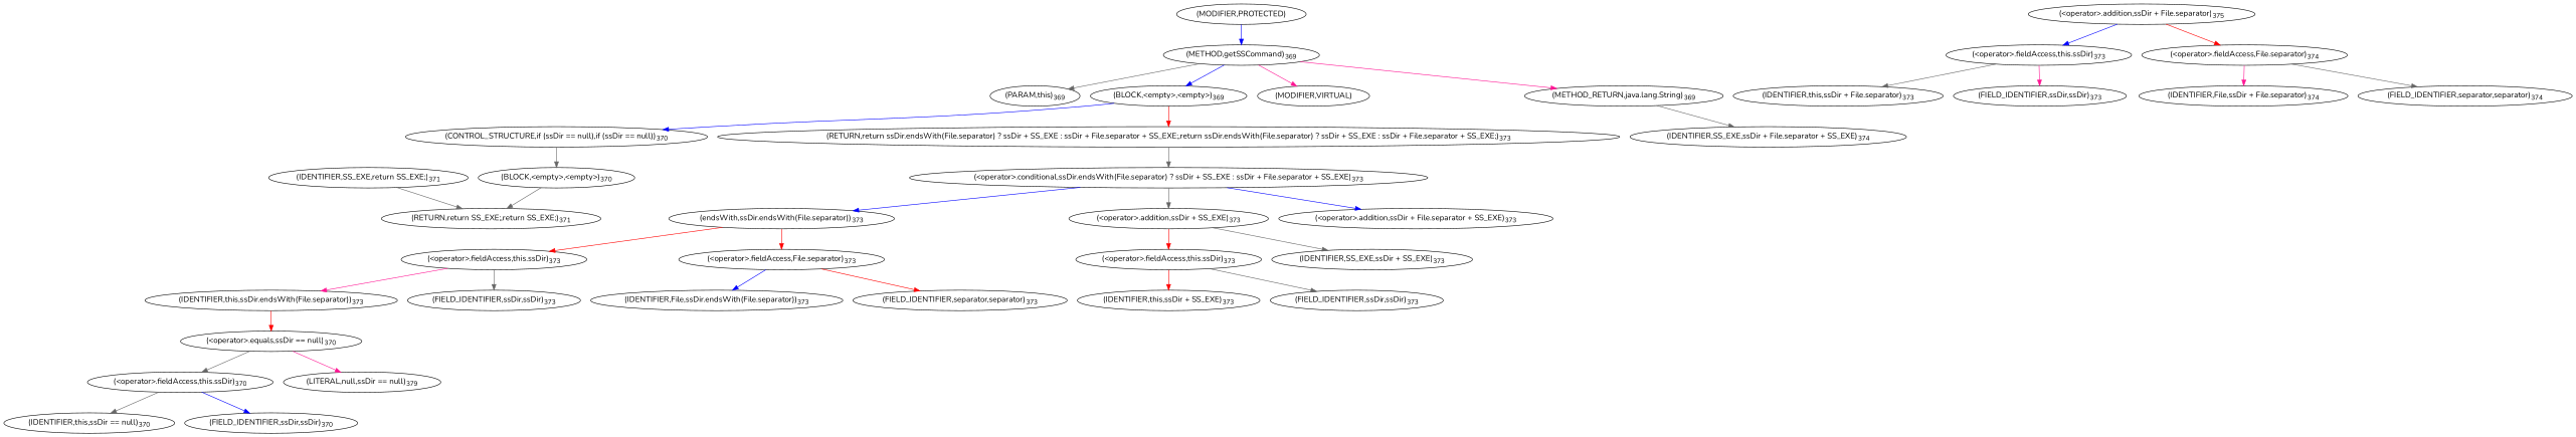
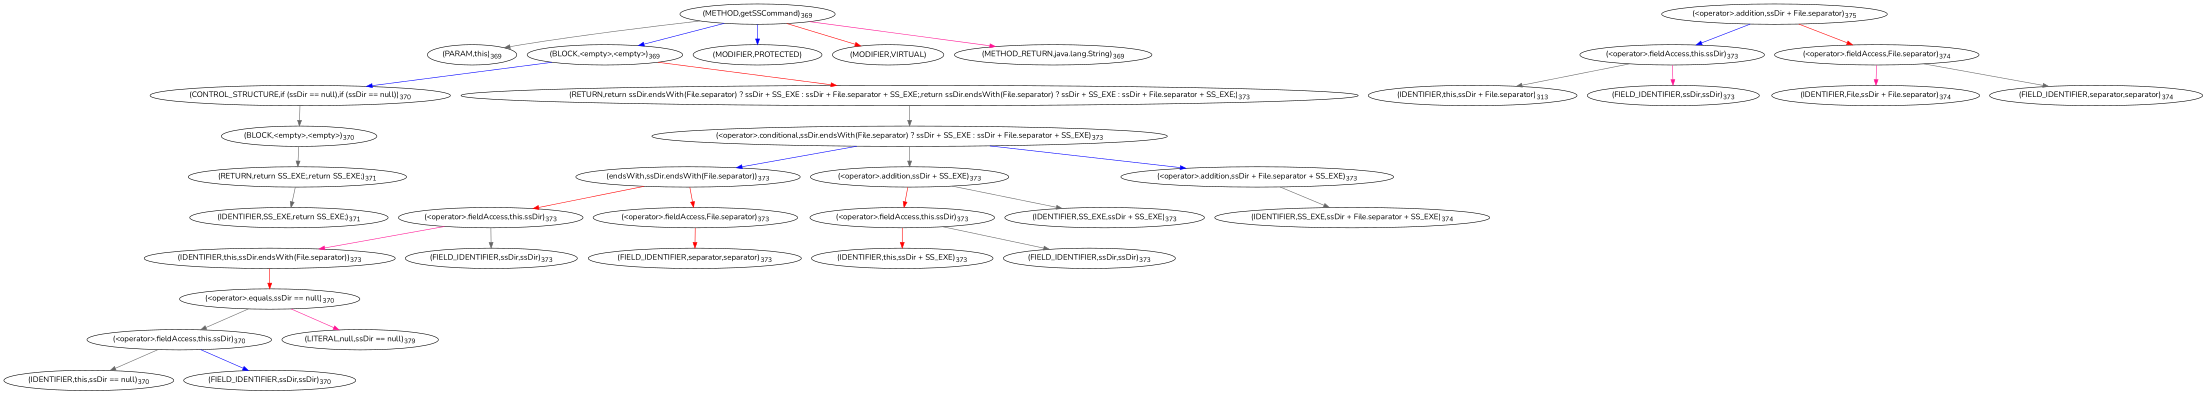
  digraph {
    fontname=Nunito
    node [fontname=Nunito]
    edge [color=gray40 fontname=Nunito]
    n1 [label=<(METHOD,getSSCommand)<SUB>369</SUB>>]
    n2 [label=<(PARAM,this)<SUB>369</SUB>>]
    n3 [label=<(BLOCK,&lt;empty&gt;,&lt;empty&gt;)<SUB>369</SUB>>]
    n4 [label=<(MODIFIER,PROTECTED)>]
    n5 [label=<(MODIFIER,VIRTUAL)>]
    n6 [label=<(METHOD_RETURN,java.lang.String)<SUB>369</SUB>>]
    n7 [label=<(CONTROL_STRUCTURE,if (ssDir == null),if (ssDir == null))<SUB>370</SUB>>]
    n8 [label=<(RETURN,return ssDir.endsWith(File.separator) ? ssDir + SS_EXE : ssDir + File.separator + SS_EXE;,return ssDir.endsWith(File.separator) ? ssDir + SS_EXE : ssDir + File.separator + SS_EXE;)<SUB>373</SUB>>]
    n9 [label=<(BLOCK,&lt;empty&gt;,&lt;empty&gt;)<SUB>370</SUB>>]
    n10 [label=<(&lt;operator&gt;.conditional,ssDir.endsWith(File.separator) ? ssDir + SS_EXE : ssDir + File.separator + SS_EXE)<SUB>373</SUB>>]
    n11 [label=<(&lt;operator&gt;.equals,ssDir == null)<SUB>370</SUB>>]
    n12 [label=<(&lt;operator&gt;.fieldAccess,this.ssDir)<SUB>370</SUB>>]
    n13 [label=<(LITERAL,null,ssDir == null)<SUB>379</SUB>>]
    n14 [label=<(RETURN,return SS_EXE;,return SS_EXE;)<SUB>371</SUB>>]
    n15 [label=<(IDENTIFIER,this,ssDir == null)<SUB>370</SUB>>]
    n16 [label=<(FIELD_IDENTIFIER,ssDir,ssDir)<SUB>370</SUB>>]
    n17 [label=<(IDENTIFIER,SS_EXE,return SS_EXE;)<SUB>371</SUB>>]
    n18 [label=<(endsWith,ssDir.endsWith(File.separator))<SUB>373</SUB>>]
    n19 [label=<(&lt;operator&gt;.addition,ssDir + SS_EXE)<SUB>373</SUB>>]
    n20 [label=<(&lt;operator&gt;.addition,ssDir + File.separator + SS_EXE)<SUB>373</SUB>>]
    n21 [label=<(&lt;operator&gt;.fieldAccess,this.ssDir)<SUB>373</SUB>>]
    n22 [label=<(&lt;operator&gt;.fieldAccess,File.separator)<SUB>373</SUB>>]
    n23 [label=<(&lt;operator&gt;.fieldAccess,this.ssDir)<SUB>373</SUB>>]
    n24 [label=<(IDENTIFIER,SS_EXE,ssDir + SS_EXE)<SUB>373</SUB>>]
    n25 [label=<(IDENTIFIER,SS_EXE,ssDir + File.separator + SS_EXE)<SUB>374</SUB>>]
    n26 [label=<(IDENTIFIER,this,ssDir.endsWith(File.separator))<SUB>373</SUB>>]
    n27 [label=<(FIELD_IDENTIFIER,ssDir,ssDir)<SUB>373</SUB>>]
-   n28 [label=<(IDENTIFIER,File,ssDir.endsWith(File.separator))<SUB>373</SUB>>]
    n29 [label=<(FIELD_IDENTIFIER,separator,separator)<SUB>373</SUB>>]
    n30 [label=<(IDENTIFIER,this,ssDir + SS_EXE)<SUB>373</SUB>>]
    n31 [label=<(FIELD_IDENTIFIER,ssDir,ssDir)<SUB>373</SUB>>]
    n32 [label=<(&lt;operator&gt;.addition,ssDir + File.separator)<SUB>375</SUB>>]
    n33 [label=<(&lt;operator&gt;.fieldAccess,this.ssDir)<SUB>373</SUB>>]
    n34 [label=<(&lt;operator&gt;.fieldAccess,File.separator)<SUB>374</SUB>>]
-   n35 [label=<(IDENTIFIER,this,ssDir + File.separator)<SUB>373</SUB>>]
+   n35 [label=<(IDENTIFIER,this,ssDir + File.separator)<SUB>313</SUB>>]
    n36 [label=<(FIELD_IDENTIFIER,ssDir,ssDir)<SUB>373</SUB>>]
    n37 [label=<(IDENTIFIER,File,ssDir + File.separator)<SUB>374</SUB>>]
    n38 [label=<(FIELD_IDENTIFIER,separator,separator)<SUB>374</SUB>>]
    n1 -> n2
    n1 -> n3 [color=blue]
-   n4 -> n1 [color=blue]
-   n1 -> n5 [color=deeppink]
+   n1 -> n4 [color=blue]
+   n1 -> n5 [color=red]
    n1 -> n6 [color=deeppink]
    n3 -> n7 [color=blue]
    n3 -> n8 [color=red]
    n7 -> n9
    n8 -> n10
    n9 -> n14
    n10 -> n18 [color=blue]
    n10 -> n19
    n10 -> n20 [color=blue]
    n11 -> n12
    n11 -> n13 [color=deeppink]
    n12 -> n15
    n12 -> n16 [color=blue]
-   n17 -> n14
+   n14 -> n17
    n18 -> n21 [color=red]
    n18 -> n22 [color=red]
    n19 -> n23 [color=red]
    n19 -> n24
-   n6 -> n25
+   n20 -> n25
    n21 -> n26 [color=deeppink]
    n21 -> n27
-   n22 -> n28 [color=blue]
    n22 -> n29 [color=red]
    n23 -> n30 [color=red]
    n23 -> n31
    n26 -> n11 [color=red]
    n32 -> n33 [color=blue]
    n32 -> n34 [color=red]
    n33 -> n35
    n33 -> n36 [color=deeppink]
    n34 -> n37 [color=deeppink]
    n34 -> n38
  }
